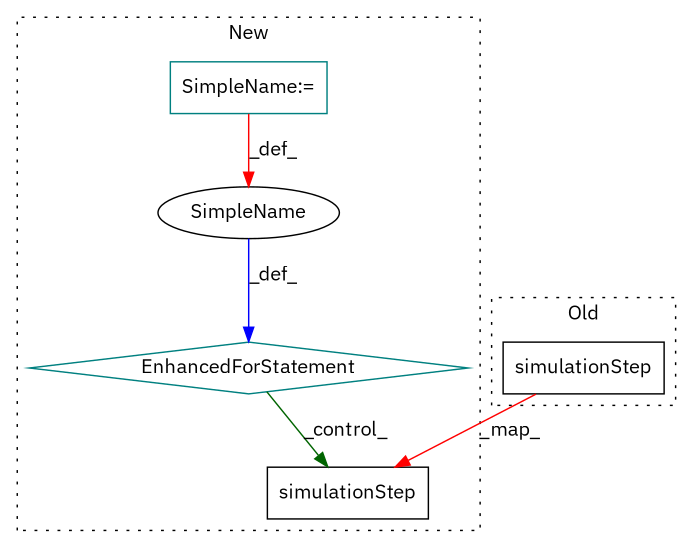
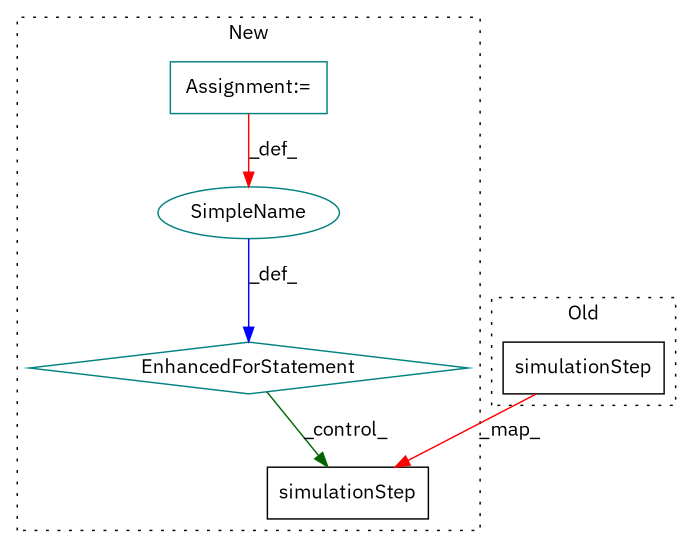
  digraph {
    fontname="IBM Plex Sans"
    node [a=32 color=black fontname="IBM Plex Sans" l=16 s="10414,10508" shape=box]
    edge [color=red fontname="IBM Plex Sans"]
    n1 [label=simulationStep s=10540]
-   n2 [a=42 l=1 label=SimpleName s=10471 shape=ellipse]
+   n2 [a=42 color=teal l=1 label=SimpleName s=10471 shape=ellipse]
    n3 [a=70 color=teal l="53,2" label=EnhancedForStatement shape=diamond]
-   n4 [a=7 color=teal l="53,2" label="SimpleName:="]
+   n4 [a=7 color=teal l="53,2" label="Assignment:="]
    n5 [label=simulationStep s=10436]
    subgraph cluster_1 {
      label=New
      style=dotted
      n1
      n2
      n3
      n4
    }
    subgraph cluster_2 {
      label=Old
      style=dotted
      n5
    }
    n2 -> n3 [color=blue label=_def_]
    n3 -> n1 [color=darkgreen label=_control_]
    n4 -> n2 [label=_def_]
    n5 -> n1 [label=_map_]
  }
